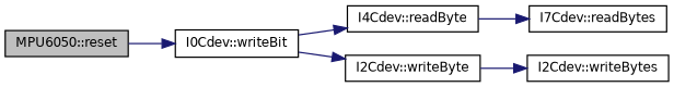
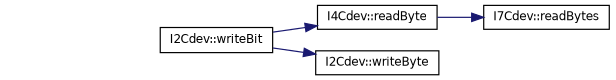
  digraph {
    rankdir=LR
    node [color=black fillcolor=white fontname=Helvetica fontsize=10 shape=record style=filled]
    edge [color=midnightblue fontname=Helvetica fontsize=10 labelfontname=Helvetica labelfontsize=10 style=solid]
-   n1 [fillcolor=grey75 fontcolor=black height=0.2 label="MPU6050::reset" width=0.4]
-   n2 [height=0.2 label="I0Cdev::writeBit" width=0.4]
+   n2 [height=0.2 label="I2Cdev::writeBit" width=0.4]
    n3 [height=0.2 label="I4Cdev::readByte" width=0.4]
    n4 [height=0.2 label="I2Cdev::writeByte" width=0.4]
    n5 [height=0.2 label="I7Cdev::readBytes" width=0.4]
-   n6 [height=0.2 label="I2Cdev::writeBytes" width=0.4]
-   n1 -> n2
    n2 -> n3
    n2 -> n4
    n3 -> n5
-   n4 -> n6
  }
